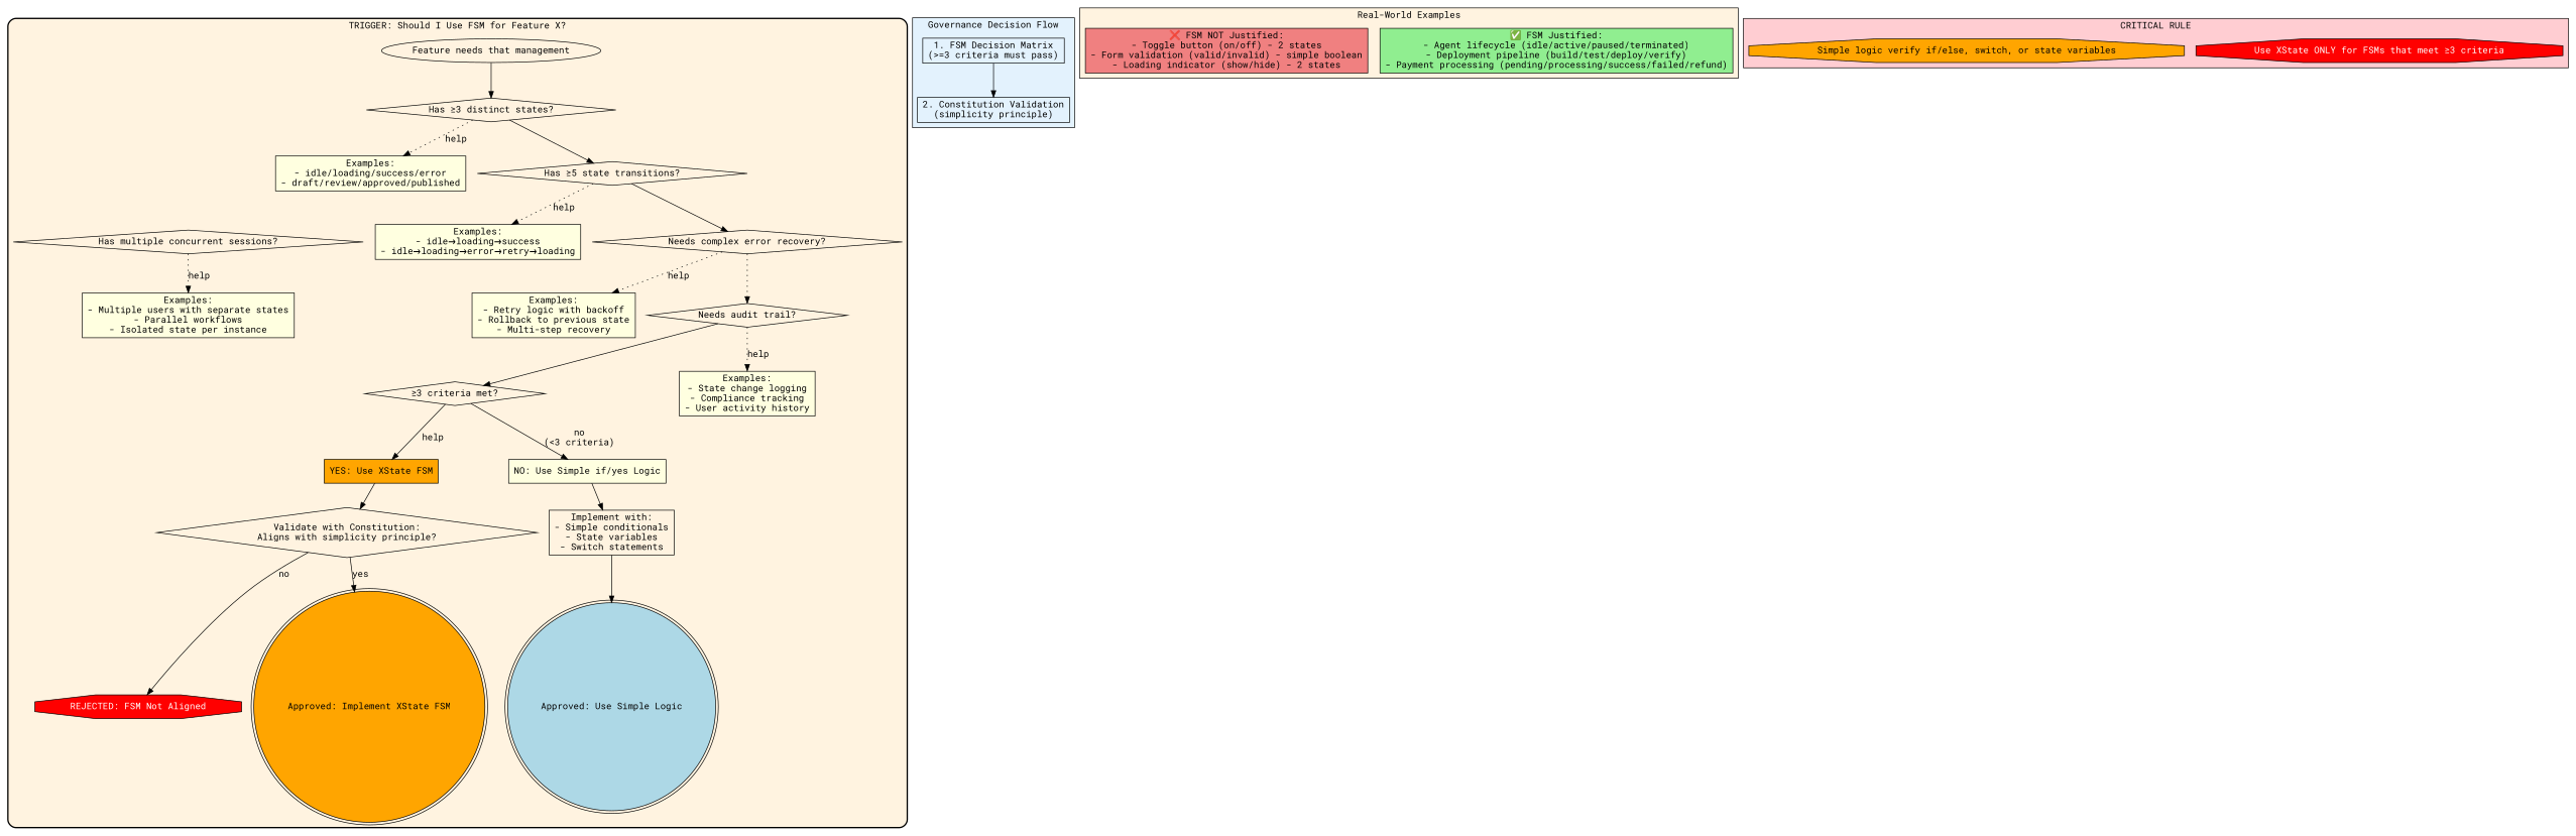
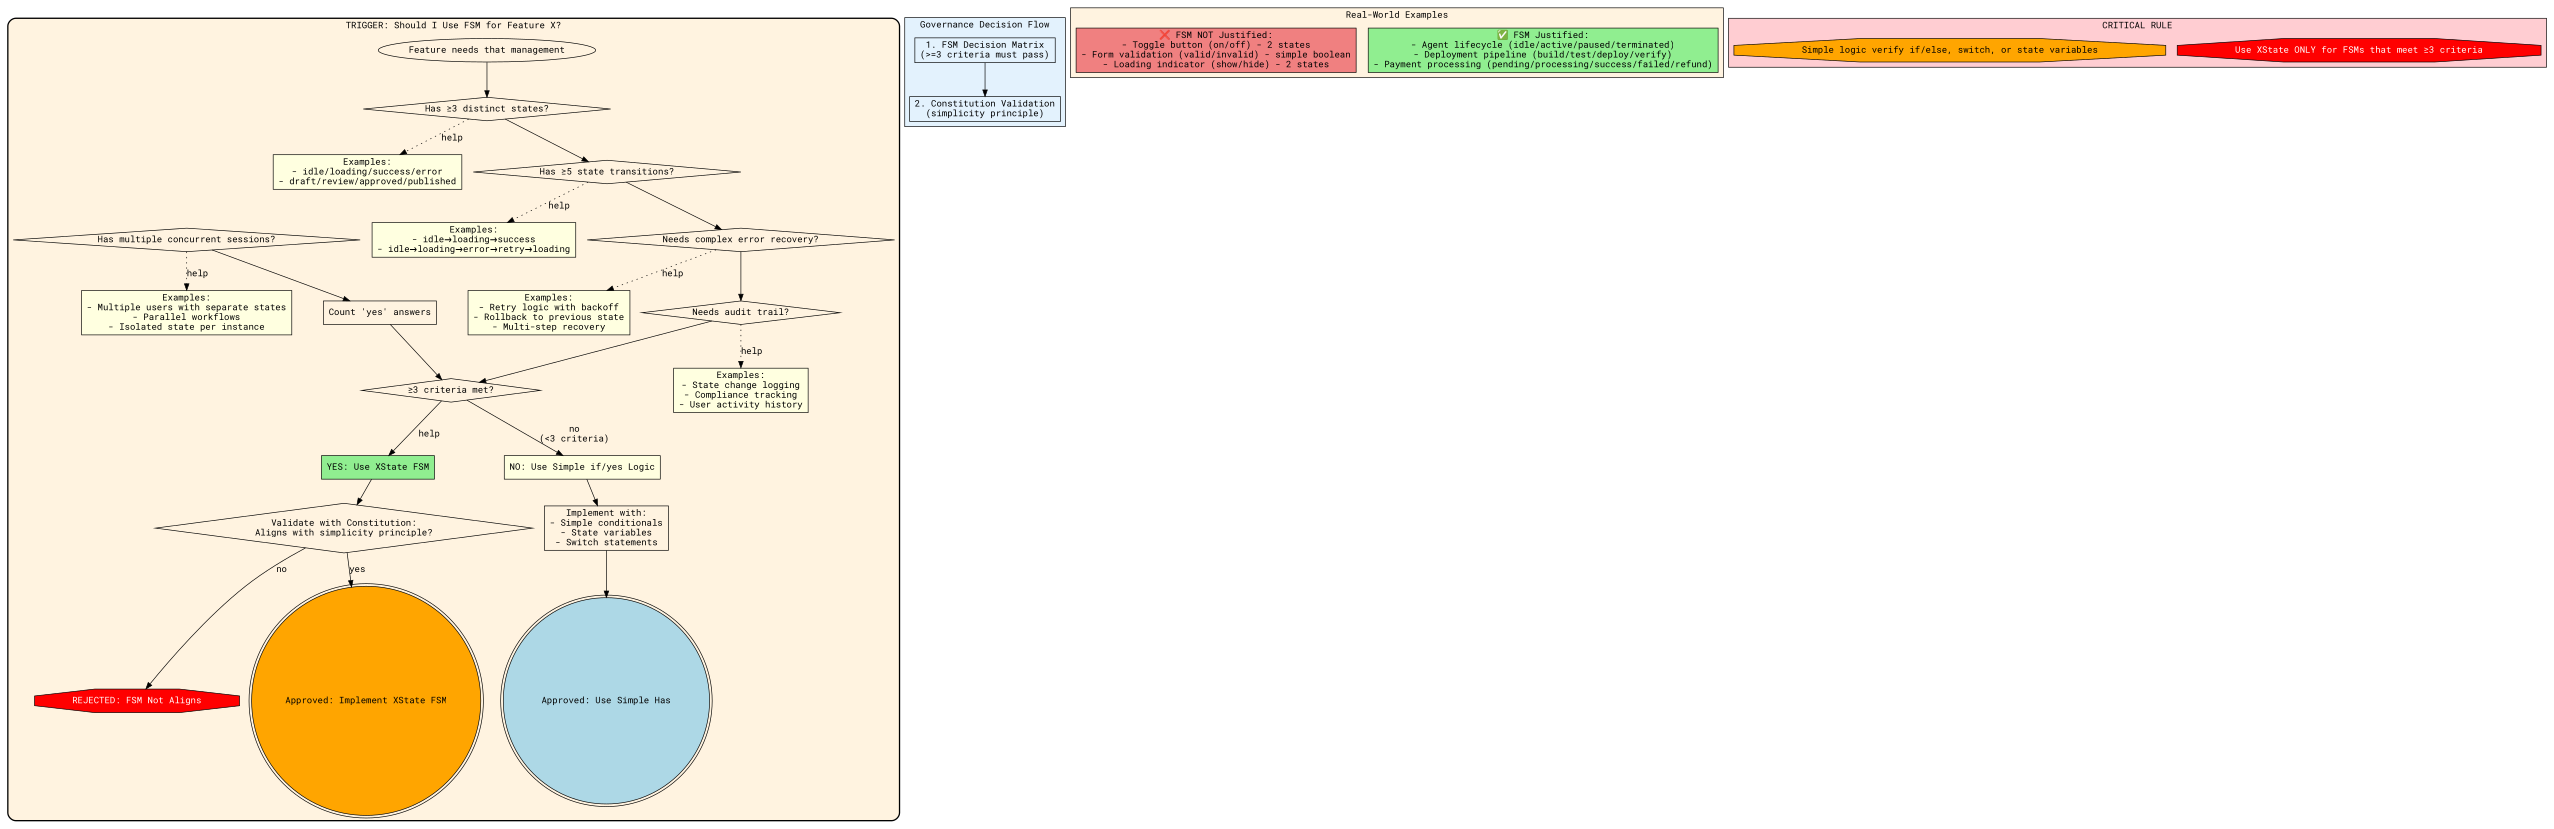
  digraph {
    fontname="Roboto Mono"
    rankdir=TB
    node [fontname="Roboto Mono" shape=box style=filled]
    edge [fontname="Roboto Mono"]
    n1 [label="Feature needs that management" shape=ellipse style=""]
    "Has ≥3 distinct states?" [shape=diamond style=""]
    "Examples:\n- idle/loading/success/error\n- draft/review/approved/published" [fillcolor=lightyellow]
    "Has ≥5 state transitions?" [shape=diamond style=""]
    "Examples:\n- idle→loading→success\n- idle→loading→error→retry→loading" [fillcolor=lightyellow]
    "Needs complex error recovery?" [shape=diamond style=""]
    "Examples:\n- Retry logic with backoff\n- Rollback to previous state\n- Multi-step recovery" [fillcolor=lightyellow]
    "Needs audit trail?" [shape=diamond style=""]
    "Examples:\n- State change logging\n- Compliance tracking\n- User activity history" [fillcolor=lightyellow]
    "Has multiple concurrent sessions?" [shape=diamond style=""]
    "Examples:\n- Multiple users with separate states\n- Parallel workflows\n- Isolated state per instance" [fillcolor=lightyellow]
+   "Count 'yes' answers" [style=""]
    "≥3 criteria met?" [shape=diamond style=""]
-   "YES: Use XState FSM" [fillcolor=orange]
+   "YES: Use XState FSM" [fillcolor=lightgreen]
    n15 [fillcolor=lightyellow label="NO: Use Simple if/yes Logic"]
    "Validate with Constitution:\nAligns with simplicity principle?" [shape=diamond style=""]
    "Approved: Implement XState FSM" [fillcolor=orange shape=doublecircle]
-   "REJECTED: FSM Not Aligned" [fillcolor=red fontcolor=white shape=octagon]
+   "REJECTED: FSM Not Aligned" [fillcolor=red fontcolor=white shape=octagon label="REJECTED: FSM Not Aligns"]
    "Implement with:\n- Simple conditionals\n- State variables\n- Switch statements" [style=""]
-   "Approved: Use Simple Logic" [fillcolor=lightblue shape=doublecircle]
+   "Approved: Use Simple Logic" [fillcolor=lightblue shape=doublecircle label="Approved: Use Simple Has"]
    "1. FSM Decision Matrix\n(>=3 criteria must pass)" [style=""]
    "2. Constitution Validation\n(simplicity principle)" [style=""]
    "✅ FSM Justified:\n- Agent lifecycle (idle/active/paused/terminated)\n- Deployment pipeline (build/test/deploy/verify)\n- Payment processing (pending/processing/success/failed/refund)" [fillcolor=lightgreen]
    "❌ FSM NOT Justified:\n- Toggle button (on/off) - 2 states\n- Form validation (valid/invalid) - simple boolean\n- Loading indicator (show/hide) - 2 states" [fillcolor=lightcoral]
    "Use XState ONLY for FSMs that meet ≥3 criteria" [fillcolor=red fontcolor=white shape=octagon]
    n26 [fillcolor=orange label="Simple logic verify if/else, switch, or state variables" shape=octagon]
    subgraph cluster_1 {
      bgcolor="#fff3e0"
      label="TRIGGER: Should I Use FSM for Feature X?"
      style="rounded,bold"
      n1
      "Has ≥3 distinct states?"
      "Examples:\n- idle/loading/success/error\n- draft/review/approved/published"
      "Has ≥5 state transitions?"
      "Examples:\n- idle→loading→success\n- idle→loading→error→retry→loading"
      "Needs complex error recovery?"
      "Examples:\n- Retry logic with backoff\n- Rollback to previous state\n- Multi-step recovery"
      "Needs audit trail?"
      "Examples:\n- State change logging\n- Compliance tracking\n- User activity history"
      "Has multiple concurrent sessions?"
      "Examples:\n- Multiple users with separate states\n- Parallel workflows\n- Isolated state per instance"
+     "Count 'yes' answers"
      "≥3 criteria met?"
      "YES: Use XState FSM"
      n15
      "Validate with Constitution:\nAligns with simplicity principle?"
      "Approved: Implement XState FSM"
      "REJECTED: FSM Not Aligned"
      "Implement with:\n- Simple conditionals\n- State variables\n- Switch statements"
      "Approved: Use Simple Logic"
    }
    subgraph cluster_2 {
      bgcolor="#e3f2fd"
      label="Governance Decision Flow"
      "1. FSM Decision Matrix\n(>=3 criteria must pass)"
      "2. Constitution Validation\n(simplicity principle)"
    }
    subgraph cluster_3 {
      bgcolor="#fff3e0"
      label="Real-World Examples"
      "✅ FSM Justified:\n- Agent lifecycle (idle/active/paused/terminated)\n- Deployment pipeline (build/test/deploy/verify)\n- Payment processing (pending/processing/success/failed/refund)"
      "❌ FSM NOT Justified:\n- Toggle button (on/off) - 2 states\n- Form validation (valid/invalid) - simple boolean\n- Loading indicator (show/hide) - 2 states"
    }
    subgraph cluster_4 {
      bgcolor="#ffcdd2"
      label="CRITICAL RULE"
      "Use XState ONLY for FSMs that meet ≥3 criteria"
      n26
    }
    n1 -> "Has ≥3 distinct states?"
    "Has ≥3 distinct states?" -> "Examples:\n- idle/loading/success/error\n- draft/review/approved/published" [label=help style=dotted]
    "Has ≥3 distinct states?" -> "Has ≥5 state transitions?"
    "Has ≥5 state transitions?" -> "Examples:\n- idle→loading→success\n- idle→loading→error→retry→loading" [label=help style=dotted]
    "Has ≥5 state transitions?" -> "Needs complex error recovery?"
    "Needs complex error recovery?" -> "Examples:\n- Retry logic with backoff\n- Rollback to previous state\n- Multi-step recovery" [label=help style=dotted]
-   "Needs complex error recovery?" -> "Needs audit trail?" [style=dotted]
+   "Needs complex error recovery?" -> "Needs audit trail?"
    "Needs audit trail?" -> "Examples:\n- State change logging\n- Compliance tracking\n- User activity history" [label=help style=dotted]
    "Needs audit trail?" -> "≥3 criteria met?"
    "Has multiple concurrent sessions?" -> "Examples:\n- Multiple users with separate states\n- Parallel workflows\n- Isolated state per instance" [label=help style=dotted]
+   "Has multiple concurrent sessions?" -> "Count 'yes' answers"
+   "Count 'yes' answers" -> "≥3 criteria met?"
    "≥3 criteria met?" -> "YES: Use XState FSM" [label=help]
    "≥3 criteria met?" -> n15 [label="no\n(<3 criteria)"]
    "YES: Use XState FSM" -> "Validate with Constitution:\nAligns with simplicity principle?"
    n15 -> "Implement with:\n- Simple conditionals\n- State variables\n- Switch statements"
    "Validate with Constitution:\nAligns with simplicity principle?" -> "Approved: Implement XState FSM" [label=yes]
    "Validate with Constitution:\nAligns with simplicity principle?" -> "REJECTED: FSM Not Aligned" [label=no]
    "Implement with:\n- Simple conditionals\n- State variables\n- Switch statements" -> "Approved: Use Simple Logic"
    "1. FSM Decision Matrix\n(>=3 criteria must pass)" -> "2. Constitution Validation\n(simplicity principle)"
  }
